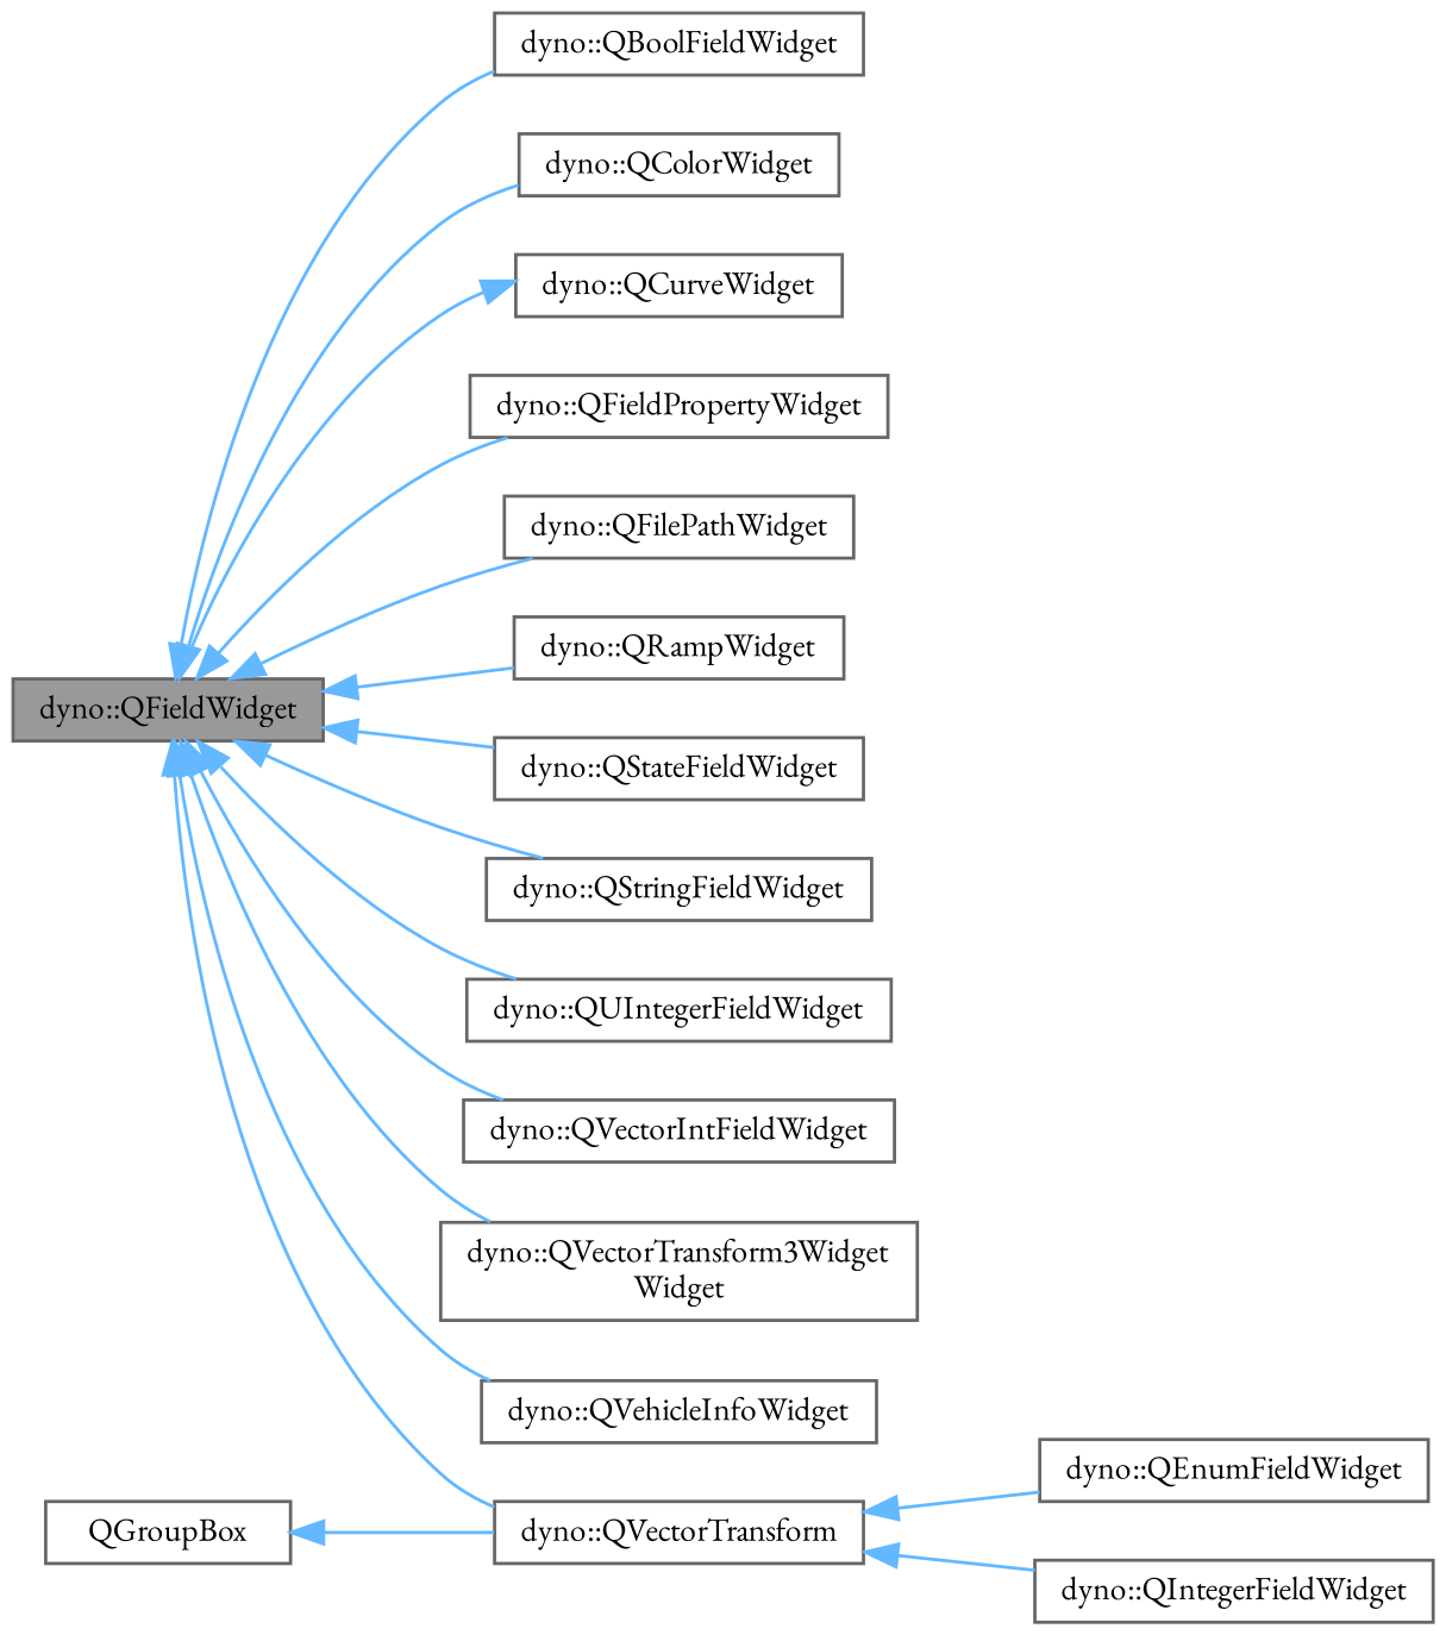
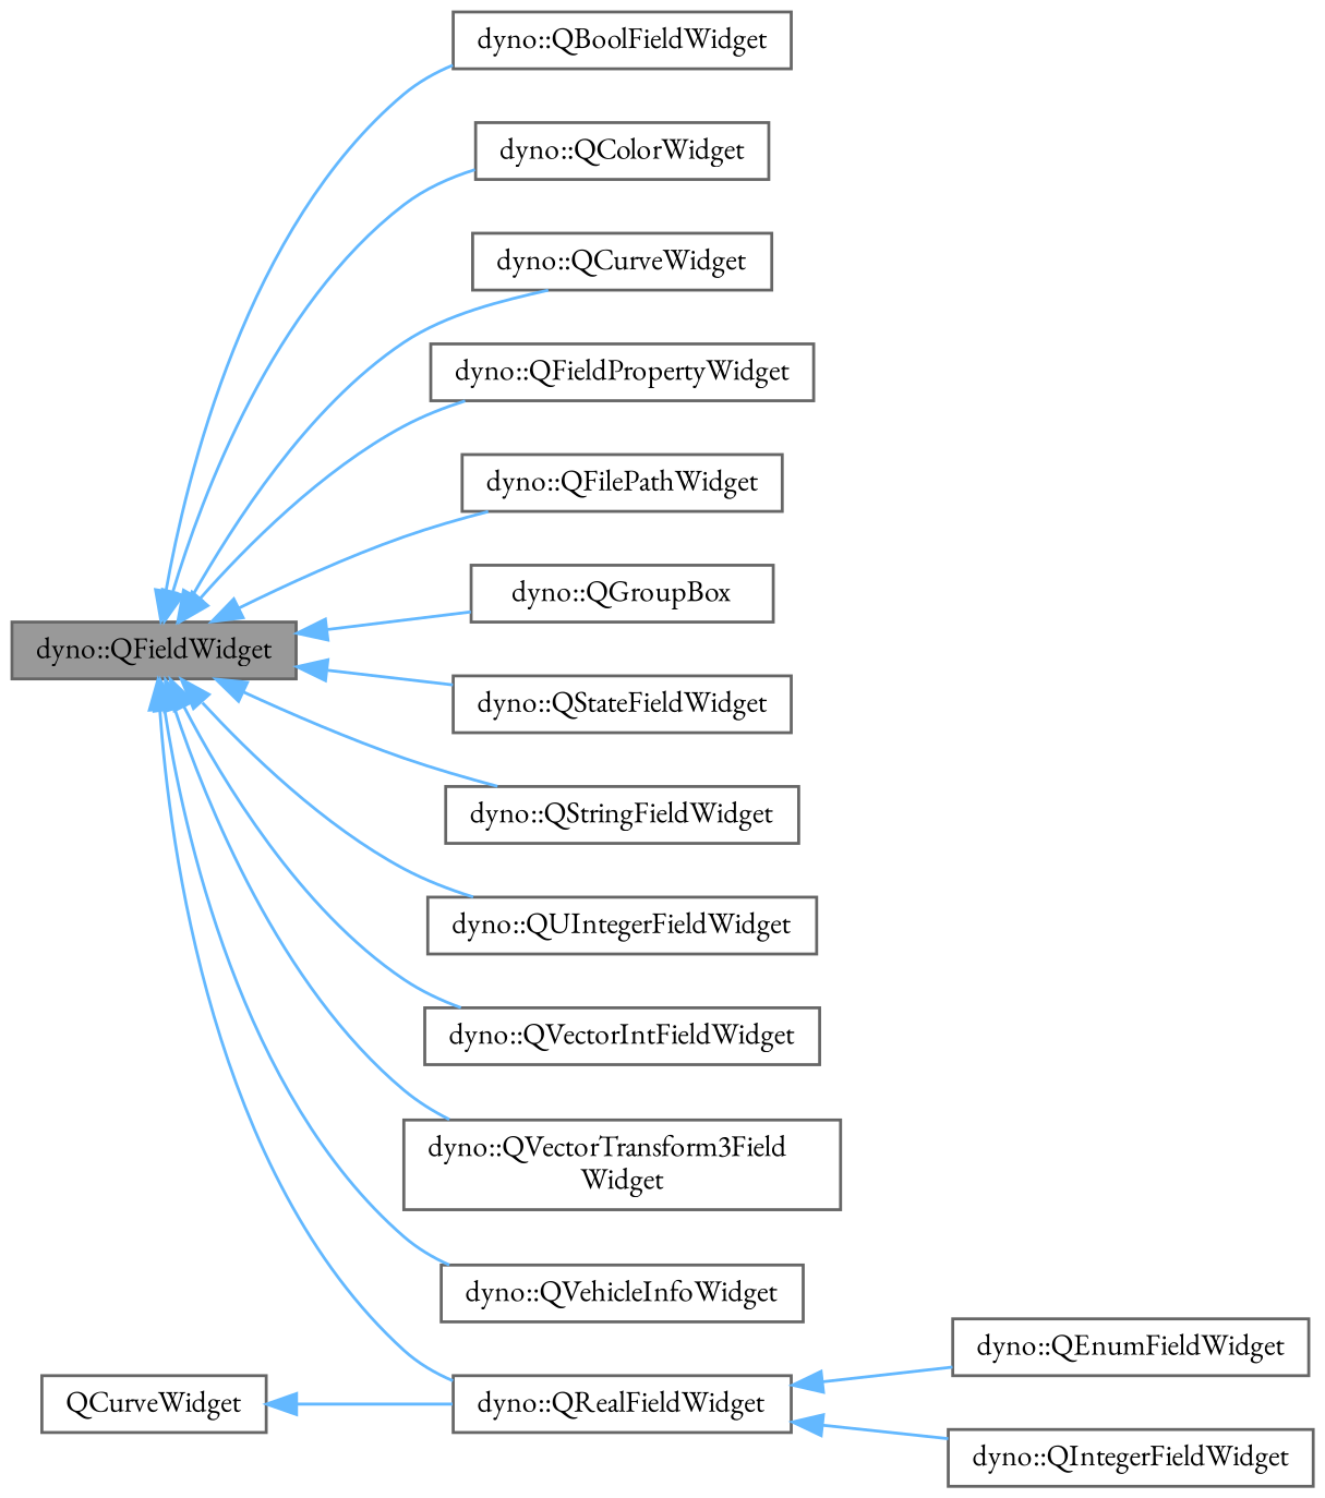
  digraph {
    fontname="EB Garamond"
    rankdir=LR
    node [color=gray40 fillcolor=white fontname="EB Garamond" fontsize=10 shape=box style=filled]
    edge [color=steelblue1 dir=back fontname="EB Garamond" fontsize=10 labelfontname=Helvetica labelfontsize=10 style=solid]
    n1 [fillcolor=grey60 fontcolor=black height=0.2 label="dyno::QFieldWidget" width=0.4]
    n2 [height=0.2 label="dyno::QBoolFieldWidget" width=0.4]
    n3 [height=0.2 label="dyno::QColorWidget" width=0.4]
    n4 [height=0.2 label="dyno::QCurveWidget" width=0.4]
    n5 [height=0.2 label="dyno::QFieldPropertyWidget" width=0.4]
    n6 [height=0.2 label="dyno::QFilePathWidget" width=0.4]
-   n7 [height=0.2 label="dyno::QRampWidget" width=0.4]
-   n8 [height=0.2 label="dyno::QVectorTransform" width=0.4]
+   n7 [height=0.2 label="dyno::QGroupBox" width=0.4]
+   n8 [height=0.2 label="dyno::QRealFieldWidget" width=0.4]
    n9 [height=0.2 label="dyno::QStateFieldWidget" width=0.4]
    n10 [height=0.2 label="dyno::QStringFieldWidget" width=0.4]
    n11 [height=0.2 label="dyno::QUIntegerFieldWidget" width=0.4]
    n12 [height=0.2 label="dyno::QVectorIntFieldWidget" width=0.4]
-   n13 [height=0.2 label="dyno::QVectorTransform3Widget\lWidget" width=0.4]
+   n13 [height=0.2 label="dyno::QVectorTransform3Field\lWidget" width=0.4]
    n14 [height=0.2 label="dyno::QVehicleInfoWidget" width=0.4]
    n15 [height=0.2 label="dyno::QEnumFieldWidget" width=0.4]
    n16 [height=0.2 label="dyno::QIntegerFieldWidget" width=0.4]
-   n17 [height=0.2 label=QGroupBox width=0.4]
+   n17 [height=0.2 label=QCurveWidget width=0.4]
    n1 -> n2
    n1 -> n3
-   n4 -> n1
+   n1 -> n4
    n1 -> n5
    n1 -> n6
    n1 -> n7
    n1 -> n8
    n1 -> n9
    n1 -> n10
    n1 -> n11
    n1 -> n12
    n1 -> n13
    n1 -> n14
    n8 -> n15
    n8 -> n16
    n17 -> n8
  }
